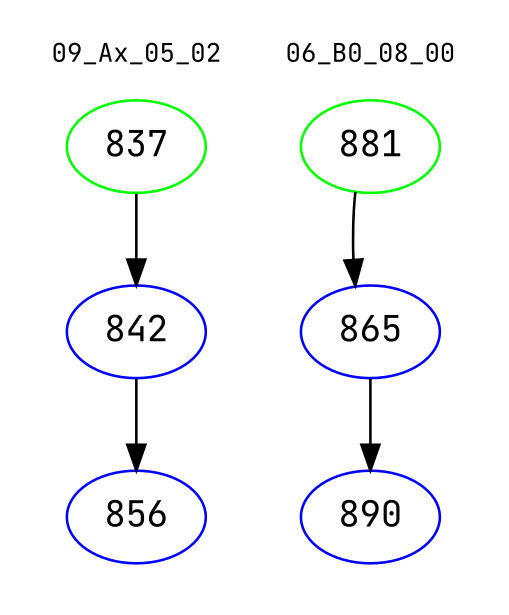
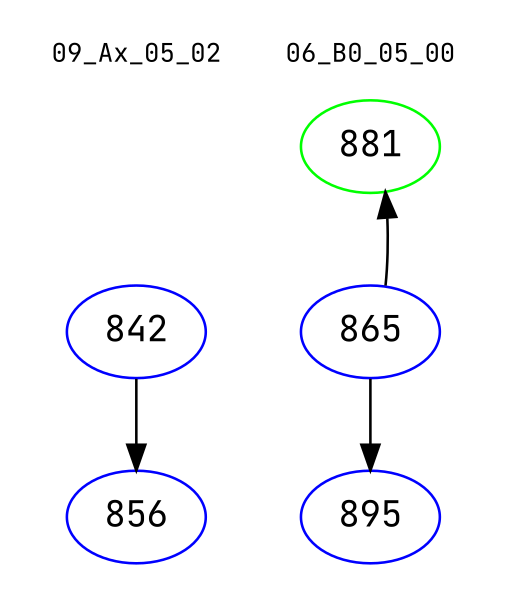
  digraph {
    fontname="JetBrains Mono"
    node [color=blue fontname="JetBrains Mono"]
    edge [color=black fontname="JetBrains Mono"]
-   n1 [color=green label=837]
    n2 [label=842]
    n3 [label=856]
    n4 [color=green label=881]
    n5 [label=865]
-   n6 [label=890]
+   n6 [label=895]
    subgraph cluster_1 {
      color=white
      fontsize=10
      label="09_Ax_05_02"
-     n1
      n2
      n3
    }
    subgraph cluster_2 {
      color=white
      fontsize=10
-     label="06_B0_08_00"
+     label="06_B0_05_00"
      n4
      n5
      n6
    }
-   n1 -> n2
    n2 -> n3
-   n4 -> n5
+   n5 -> n4
    n5 -> n6
  }
